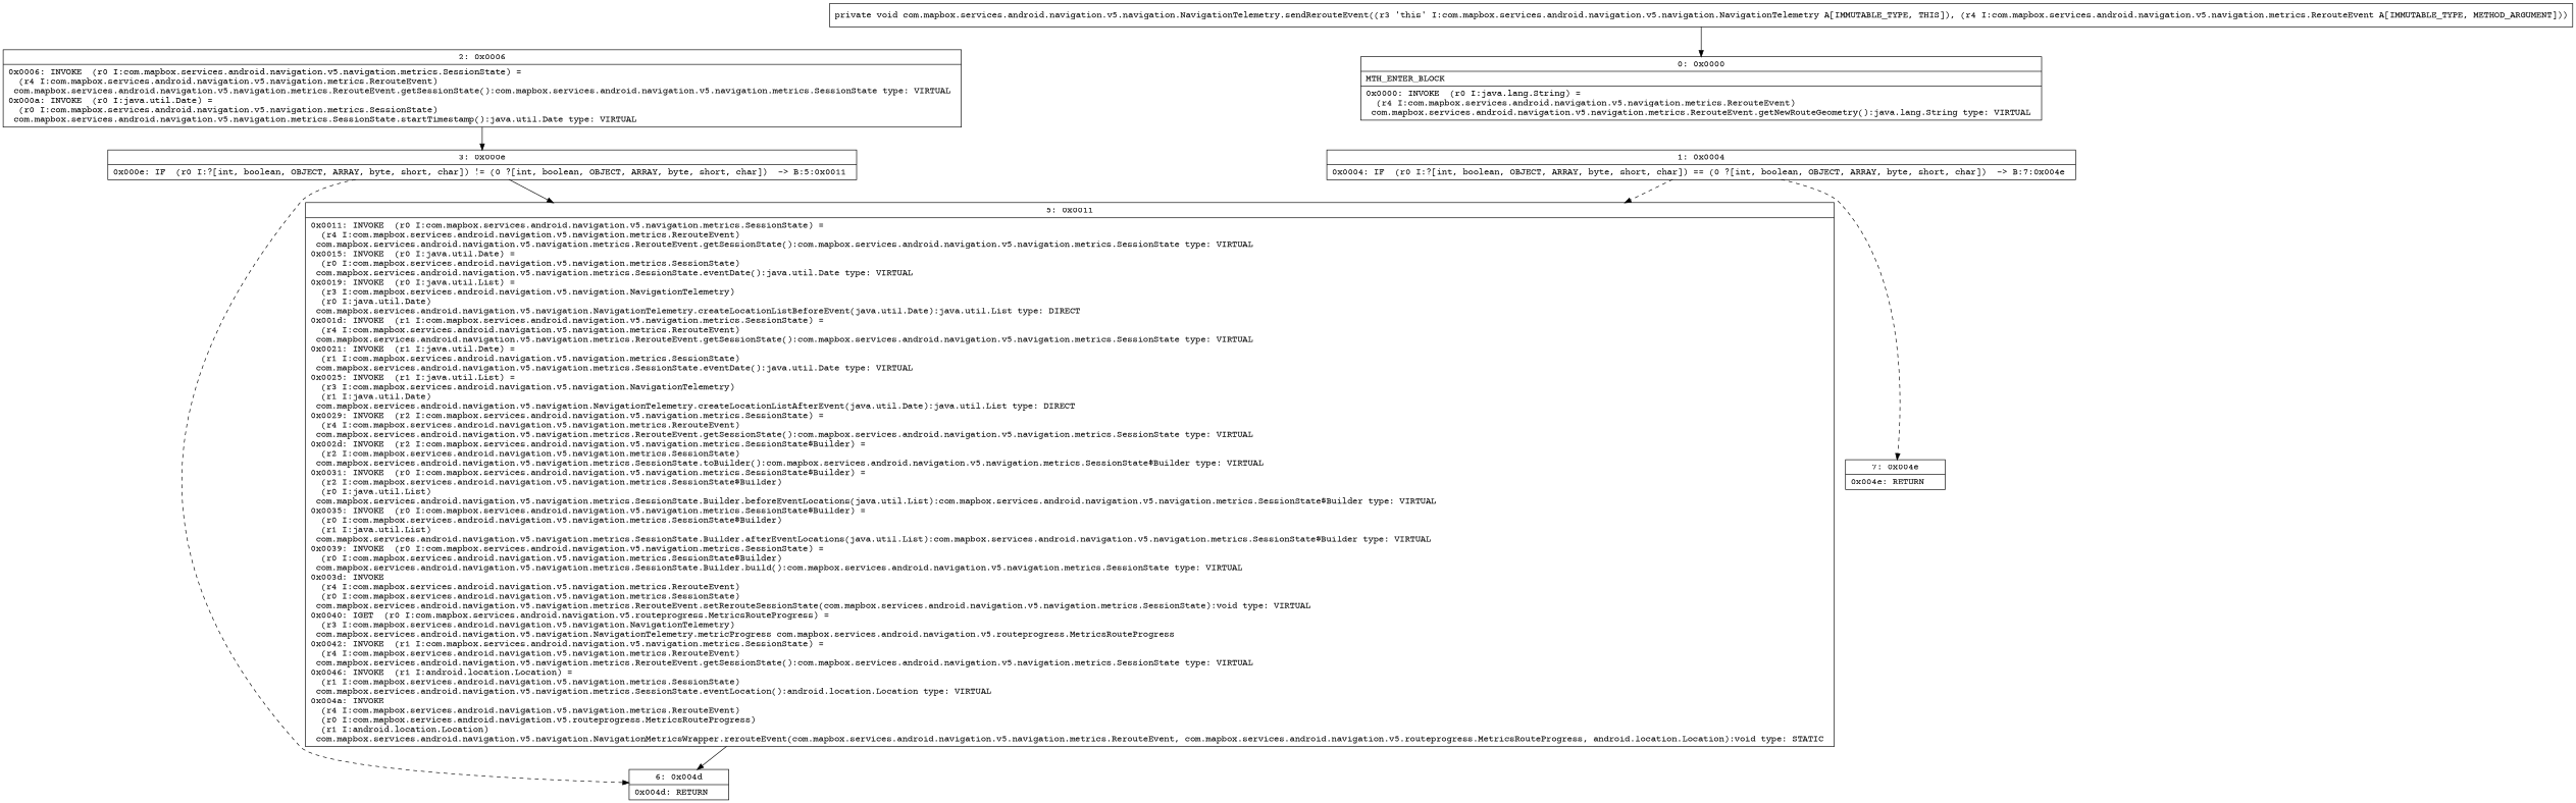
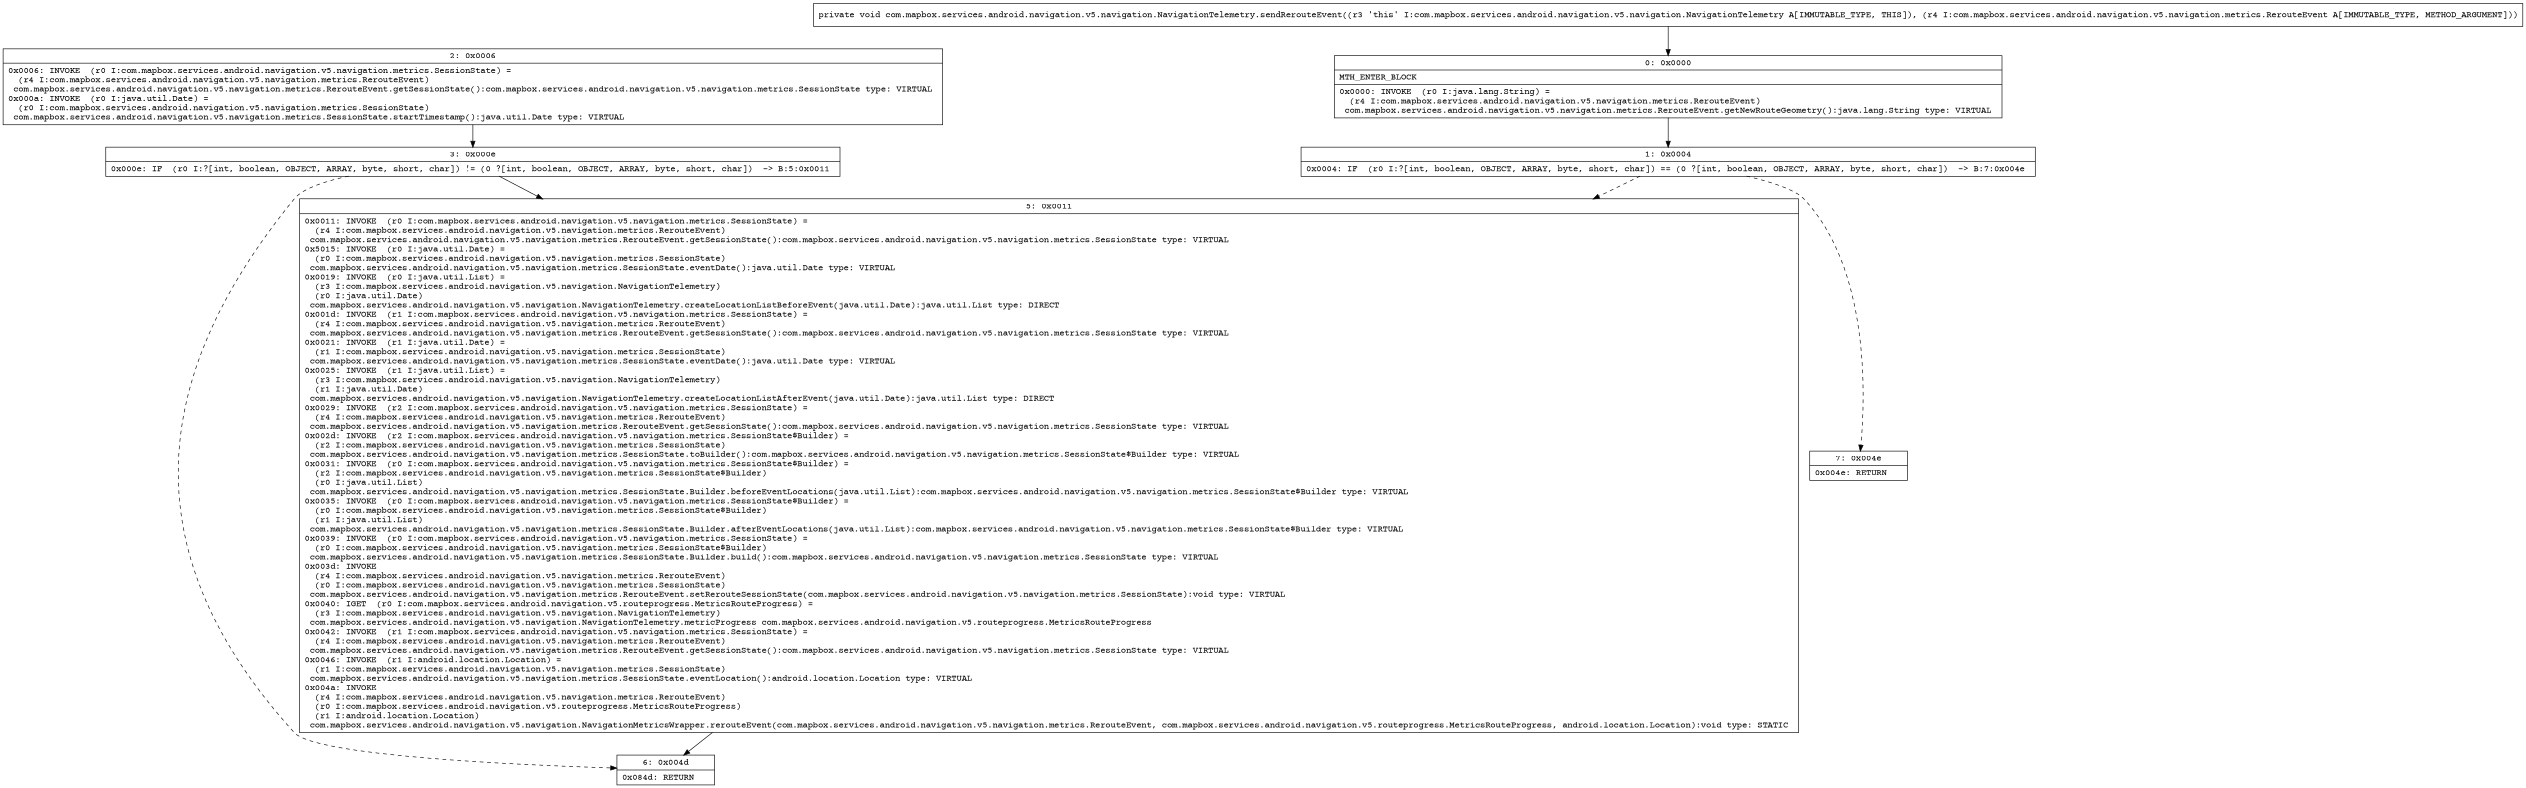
  digraph {
    fontname="Courier Prime"
    node [fontname="Courier Prime" shape=record]
    edge [fontname="Courier Prime"]
    n1 [label="{0\:\ 0x0000|MTH_ENTER_BLOCK\l|0x0000: INVOKE  (r0 I:java.lang.String) = \l  (r4 I:com.mapbox.services.android.navigation.v5.navigation.metrics.RerouteEvent)\l com.mapbox.services.android.navigation.v5.navigation.metrics.RerouteEvent.getNewRouteGeometry():java.lang.String type: VIRTUAL \l}"]
    n2 [label="{1\:\ 0x0004|0x0004: IF  (r0 I:?[int, boolean, OBJECT, ARRAY, byte, short, char]) == (0 ?[int, boolean, OBJECT, ARRAY, byte, short, char])  \-\> B:7:0x004e \l}"]
    n3 [label="{7\:\ 0x004e|0x004e: RETURN   \l}"]
-   n4 [label="{5\:\ 0x0011|0x0011: INVOKE  (r0 I:com.mapbox.services.android.navigation.v5.navigation.metrics.SessionState) = \l  (r4 I:com.mapbox.services.android.navigation.v5.navigation.metrics.RerouteEvent)\l com.mapbox.services.android.navigation.v5.navigation.metrics.RerouteEvent.getSessionState():com.mapbox.services.android.navigation.v5.navigation.metrics.SessionState type: VIRTUAL \l0x0015: INVOKE  (r0 I:java.util.Date) = \l  (r0 I:com.mapbox.services.android.navigation.v5.navigation.metrics.SessionState)\l com.mapbox.services.android.navigation.v5.navigation.metrics.SessionState.eventDate():java.util.Date type: VIRTUAL \l0x0019: INVOKE  (r0 I:java.util.List) = \l  (r3 I:com.mapbox.services.android.navigation.v5.navigation.NavigationTelemetry)\l  (r0 I:java.util.Date)\l com.mapbox.services.android.navigation.v5.navigation.NavigationTelemetry.createLocationListBeforeEvent(java.util.Date):java.util.List type: DIRECT \l0x001d: INVOKE  (r1 I:com.mapbox.services.android.navigation.v5.navigation.metrics.SessionState) = \l  (r4 I:com.mapbox.services.android.navigation.v5.navigation.metrics.RerouteEvent)\l com.mapbox.services.android.navigation.v5.navigation.metrics.RerouteEvent.getSessionState():com.mapbox.services.android.navigation.v5.navigation.metrics.SessionState type: VIRTUAL \l0x0021: INVOKE  (r1 I:java.util.Date) = \l  (r1 I:com.mapbox.services.android.navigation.v5.navigation.metrics.SessionState)\l com.mapbox.services.android.navigation.v5.navigation.metrics.SessionState.eventDate():java.util.Date type: VIRTUAL \l0x0025: INVOKE  (r1 I:java.util.List) = \l  (r3 I:com.mapbox.services.android.navigation.v5.navigation.NavigationTelemetry)\l  (r1 I:java.util.Date)\l com.mapbox.services.android.navigation.v5.navigation.NavigationTelemetry.createLocationListAfterEvent(java.util.Date):java.util.List type: DIRECT \l0x0029: INVOKE  (r2 I:com.mapbox.services.android.navigation.v5.navigation.metrics.SessionState) = \l  (r4 I:com.mapbox.services.android.navigation.v5.navigation.metrics.RerouteEvent)\l com.mapbox.services.android.navigation.v5.navigation.metrics.RerouteEvent.getSessionState():com.mapbox.services.android.navigation.v5.navigation.metrics.SessionState type: VIRTUAL \l0x002d: INVOKE  (r2 I:com.mapbox.services.android.navigation.v5.navigation.metrics.SessionState$Builder) = \l  (r2 I:com.mapbox.services.android.navigation.v5.navigation.metrics.SessionState)\l com.mapbox.services.android.navigation.v5.navigation.metrics.SessionState.toBuilder():com.mapbox.services.android.navigation.v5.navigation.metrics.SessionState$Builder type: VIRTUAL \l0x0031: INVOKE  (r0 I:com.mapbox.services.android.navigation.v5.navigation.metrics.SessionState$Builder) = \l  (r2 I:com.mapbox.services.android.navigation.v5.navigation.metrics.SessionState$Builder)\l  (r0 I:java.util.List)\l com.mapbox.services.android.navigation.v5.navigation.metrics.SessionState.Builder.beforeEventLocations(java.util.List):com.mapbox.services.android.navigation.v5.navigation.metrics.SessionState$Builder type: VIRTUAL \l0x0035: INVOKE  (r0 I:com.mapbox.services.android.navigation.v5.navigation.metrics.SessionState$Builder) = \l  (r0 I:com.mapbox.services.android.navigation.v5.navigation.metrics.SessionState$Builder)\l  (r1 I:java.util.List)\l com.mapbox.services.android.navigation.v5.navigation.metrics.SessionState.Builder.afterEventLocations(java.util.List):com.mapbox.services.android.navigation.v5.navigation.metrics.SessionState$Builder type: VIRTUAL \l0x0039: INVOKE  (r0 I:com.mapbox.services.android.navigation.v5.navigation.metrics.SessionState) = \l  (r0 I:com.mapbox.services.android.navigation.v5.navigation.metrics.SessionState$Builder)\l com.mapbox.services.android.navigation.v5.navigation.metrics.SessionState.Builder.build():com.mapbox.services.android.navigation.v5.navigation.metrics.SessionState type: VIRTUAL \l0x003d: INVOKE  \l  (r4 I:com.mapbox.services.android.navigation.v5.navigation.metrics.RerouteEvent)\l  (r0 I:com.mapbox.services.android.navigation.v5.navigation.metrics.SessionState)\l com.mapbox.services.android.navigation.v5.navigation.metrics.RerouteEvent.setRerouteSessionState(com.mapbox.services.android.navigation.v5.navigation.metrics.SessionState):void type: VIRTUAL \l0x0040: IGET  (r0 I:com.mapbox.services.android.navigation.v5.routeprogress.MetricsRouteProgress) = \l  (r3 I:com.mapbox.services.android.navigation.v5.navigation.NavigationTelemetry)\l com.mapbox.services.android.navigation.v5.navigation.NavigationTelemetry.metricProgress com.mapbox.services.android.navigation.v5.routeprogress.MetricsRouteProgress \l0x0042: INVOKE  (r1 I:com.mapbox.services.android.navigation.v5.navigation.metrics.SessionState) = \l  (r4 I:com.mapbox.services.android.navigation.v5.navigation.metrics.RerouteEvent)\l com.mapbox.services.android.navigation.v5.navigation.metrics.RerouteEvent.getSessionState():com.mapbox.services.android.navigation.v5.navigation.metrics.SessionState type: VIRTUAL \l0x0046: INVOKE  (r1 I:android.location.Location) = \l  (r1 I:com.mapbox.services.android.navigation.v5.navigation.metrics.SessionState)\l com.mapbox.services.android.navigation.v5.navigation.metrics.SessionState.eventLocation():android.location.Location type: VIRTUAL \l0x004a: INVOKE  \l  (r4 I:com.mapbox.services.android.navigation.v5.navigation.metrics.RerouteEvent)\l  (r0 I:com.mapbox.services.android.navigation.v5.routeprogress.MetricsRouteProgress)\l  (r1 I:android.location.Location)\l com.mapbox.services.android.navigation.v5.navigation.NavigationMetricsWrapper.rerouteEvent(com.mapbox.services.android.navigation.v5.navigation.metrics.RerouteEvent, com.mapbox.services.android.navigation.v5.routeprogress.MetricsRouteProgress, android.location.Location):void type: STATIC \l}"]
+   n4 [label="{5\:\ 0x0011|0x0011: INVOKE  (r0 I:com.mapbox.services.android.navigation.v5.navigation.metrics.SessionState) = \l  (r4 I:com.mapbox.services.android.navigation.v5.navigation.metrics.RerouteEvent)\l com.mapbox.services.android.navigation.v5.navigation.metrics.RerouteEvent.getSessionState():com.mapbox.services.android.navigation.v5.navigation.metrics.SessionState type: VIRTUAL \l0x5015: INVOKE  (r0 I:java.util.Date) = \l  (r0 I:com.mapbox.services.android.navigation.v5.navigation.metrics.SessionState)\l com.mapbox.services.android.navigation.v5.navigation.metrics.SessionState.eventDate():java.util.Date type: VIRTUAL \l0x0019: INVOKE  (r0 I:java.util.List) = \l  (r3 I:com.mapbox.services.android.navigation.v5.navigation.NavigationTelemetry)\l  (r0 I:java.util.Date)\l com.mapbox.services.android.navigation.v5.navigation.NavigationTelemetry.createLocationListBeforeEvent(java.util.Date):java.util.List type: DIRECT \l0x001d: INVOKE  (r1 I:com.mapbox.services.android.navigation.v5.navigation.metrics.SessionState) = \l  (r4 I:com.mapbox.services.android.navigation.v5.navigation.metrics.RerouteEvent)\l com.mapbox.services.android.navigation.v5.navigation.metrics.RerouteEvent.getSessionState():com.mapbox.services.android.navigation.v5.navigation.metrics.SessionState type: VIRTUAL \l0x0021: INVOKE  (r1 I:java.util.Date) = \l  (r1 I:com.mapbox.services.android.navigation.v5.navigation.metrics.SessionState)\l com.mapbox.services.android.navigation.v5.navigation.metrics.SessionState.eventDate():java.util.Date type: VIRTUAL \l0x0025: INVOKE  (r1 I:java.util.List) = \l  (r3 I:com.mapbox.services.android.navigation.v5.navigation.NavigationTelemetry)\l  (r1 I:java.util.Date)\l com.mapbox.services.android.navigation.v5.navigation.NavigationTelemetry.createLocationListAfterEvent(java.util.Date):java.util.List type: DIRECT \l0x0029: INVOKE  (r2 I:com.mapbox.services.android.navigation.v5.navigation.metrics.SessionState) = \l  (r4 I:com.mapbox.services.android.navigation.v5.navigation.metrics.RerouteEvent)\l com.mapbox.services.android.navigation.v5.navigation.metrics.RerouteEvent.getSessionState():com.mapbox.services.android.navigation.v5.navigation.metrics.SessionState type: VIRTUAL \l0x002d: INVOKE  (r2 I:com.mapbox.services.android.navigation.v5.navigation.metrics.SessionState$Builder) = \l  (r2 I:com.mapbox.services.android.navigation.v5.navigation.metrics.SessionState)\l com.mapbox.services.android.navigation.v5.navigation.metrics.SessionState.toBuilder():com.mapbox.services.android.navigation.v5.navigation.metrics.SessionState$Builder type: VIRTUAL \l0x0031: INVOKE  (r0 I:com.mapbox.services.android.navigation.v5.navigation.metrics.SessionState$Builder) = \l  (r2 I:com.mapbox.services.android.navigation.v5.navigation.metrics.SessionState$Builder)\l  (r0 I:java.util.List)\l com.mapbox.services.android.navigation.v5.navigation.metrics.SessionState.Builder.beforeEventLocations(java.util.List):com.mapbox.services.android.navigation.v5.navigation.metrics.SessionState$Builder type: VIRTUAL \l0x0035: INVOKE  (r0 I:com.mapbox.services.android.navigation.v5.navigation.metrics.SessionState$Builder) = \l  (r0 I:com.mapbox.services.android.navigation.v5.navigation.metrics.SessionState$Builder)\l  (r1 I:java.util.List)\l com.mapbox.services.android.navigation.v5.navigation.metrics.SessionState.Builder.afterEventLocations(java.util.List):com.mapbox.services.android.navigation.v5.navigation.metrics.SessionState$Builder type: VIRTUAL \l0x0039: INVOKE  (r0 I:com.mapbox.services.android.navigation.v5.navigation.metrics.SessionState) = \l  (r0 I:com.mapbox.services.android.navigation.v5.navigation.metrics.SessionState$Builder)\l com.mapbox.services.android.navigation.v5.navigation.metrics.SessionState.Builder.build():com.mapbox.services.android.navigation.v5.navigation.metrics.SessionState type: VIRTUAL \l0x003d: INVOKE  \l  (r4 I:com.mapbox.services.android.navigation.v5.navigation.metrics.RerouteEvent)\l  (r0 I:com.mapbox.services.android.navigation.v5.navigation.metrics.SessionState)\l com.mapbox.services.android.navigation.v5.navigation.metrics.RerouteEvent.setRerouteSessionState(com.mapbox.services.android.navigation.v5.navigation.metrics.SessionState):void type: VIRTUAL \l0x0040: IGET  (r0 I:com.mapbox.services.android.navigation.v5.routeprogress.MetricsRouteProgress) = \l  (r3 I:com.mapbox.services.android.navigation.v5.navigation.NavigationTelemetry)\l com.mapbox.services.android.navigation.v5.navigation.NavigationTelemetry.metricProgress com.mapbox.services.android.navigation.v5.routeprogress.MetricsRouteProgress \l0x0042: INVOKE  (r1 I:com.mapbox.services.android.navigation.v5.navigation.metrics.SessionState) = \l  (r4 I:com.mapbox.services.android.navigation.v5.navigation.metrics.RerouteEvent)\l com.mapbox.services.android.navigation.v5.navigation.metrics.RerouteEvent.getSessionState():com.mapbox.services.android.navigation.v5.navigation.metrics.SessionState type: VIRTUAL \l0x0046: INVOKE  (r1 I:android.location.Location) = \l  (r1 I:com.mapbox.services.android.navigation.v5.navigation.metrics.SessionState)\l com.mapbox.services.android.navigation.v5.navigation.metrics.SessionState.eventLocation():android.location.Location type: VIRTUAL \l0x004a: INVOKE  \l  (r4 I:com.mapbox.services.android.navigation.v5.navigation.metrics.RerouteEvent)\l  (r0 I:com.mapbox.services.android.navigation.v5.routeprogress.MetricsRouteProgress)\l  (r1 I:android.location.Location)\l com.mapbox.services.android.navigation.v5.navigation.NavigationMetricsWrapper.rerouteEvent(com.mapbox.services.android.navigation.v5.navigation.metrics.RerouteEvent, com.mapbox.services.android.navigation.v5.routeprogress.MetricsRouteProgress, android.location.Location):void type: STATIC \l}"]
    n5 [label="{2\:\ 0x0006|0x0006: INVOKE  (r0 I:com.mapbox.services.android.navigation.v5.navigation.metrics.SessionState) = \l  (r4 I:com.mapbox.services.android.navigation.v5.navigation.metrics.RerouteEvent)\l com.mapbox.services.android.navigation.v5.navigation.metrics.RerouteEvent.getSessionState():com.mapbox.services.android.navigation.v5.navigation.metrics.SessionState type: VIRTUAL \l0x000a: INVOKE  (r0 I:java.util.Date) = \l  (r0 I:com.mapbox.services.android.navigation.v5.navigation.metrics.SessionState)\l com.mapbox.services.android.navigation.v5.navigation.metrics.SessionState.startTimestamp():java.util.Date type: VIRTUAL \l}"]
    n6 [label="{3\:\ 0x000e|0x000e: IF  (r0 I:?[int, boolean, OBJECT, ARRAY, byte, short, char]) != (0 ?[int, boolean, OBJECT, ARRAY, byte, short, char])  \-\> B:5:0x0011 \l}"]
-   n7 [label="{6\:\ 0x004d|0x004d: RETURN   \l}"]
+   n7 [label="{6\:\ 0x004d|0x084d: RETURN   \l}"]
    n8 [label="{private void com.mapbox.services.android.navigation.v5.navigation.NavigationTelemetry.sendRerouteEvent((r3 'this' I:com.mapbox.services.android.navigation.v5.navigation.NavigationTelemetry A[IMMUTABLE_TYPE, THIS]), (r4 I:com.mapbox.services.android.navigation.v5.navigation.metrics.RerouteEvent A[IMMUTABLE_TYPE, METHOD_ARGUMENT])) }"]
+   n1 -> n2
    n2 -> n3 [style=dashed]
    n2 -> n4 [style=dashed]
    n4 -> n7
    n5 -> n6
    n6 -> n4
    n6 -> n7 [style=dashed]
    n8 -> n1
  }
